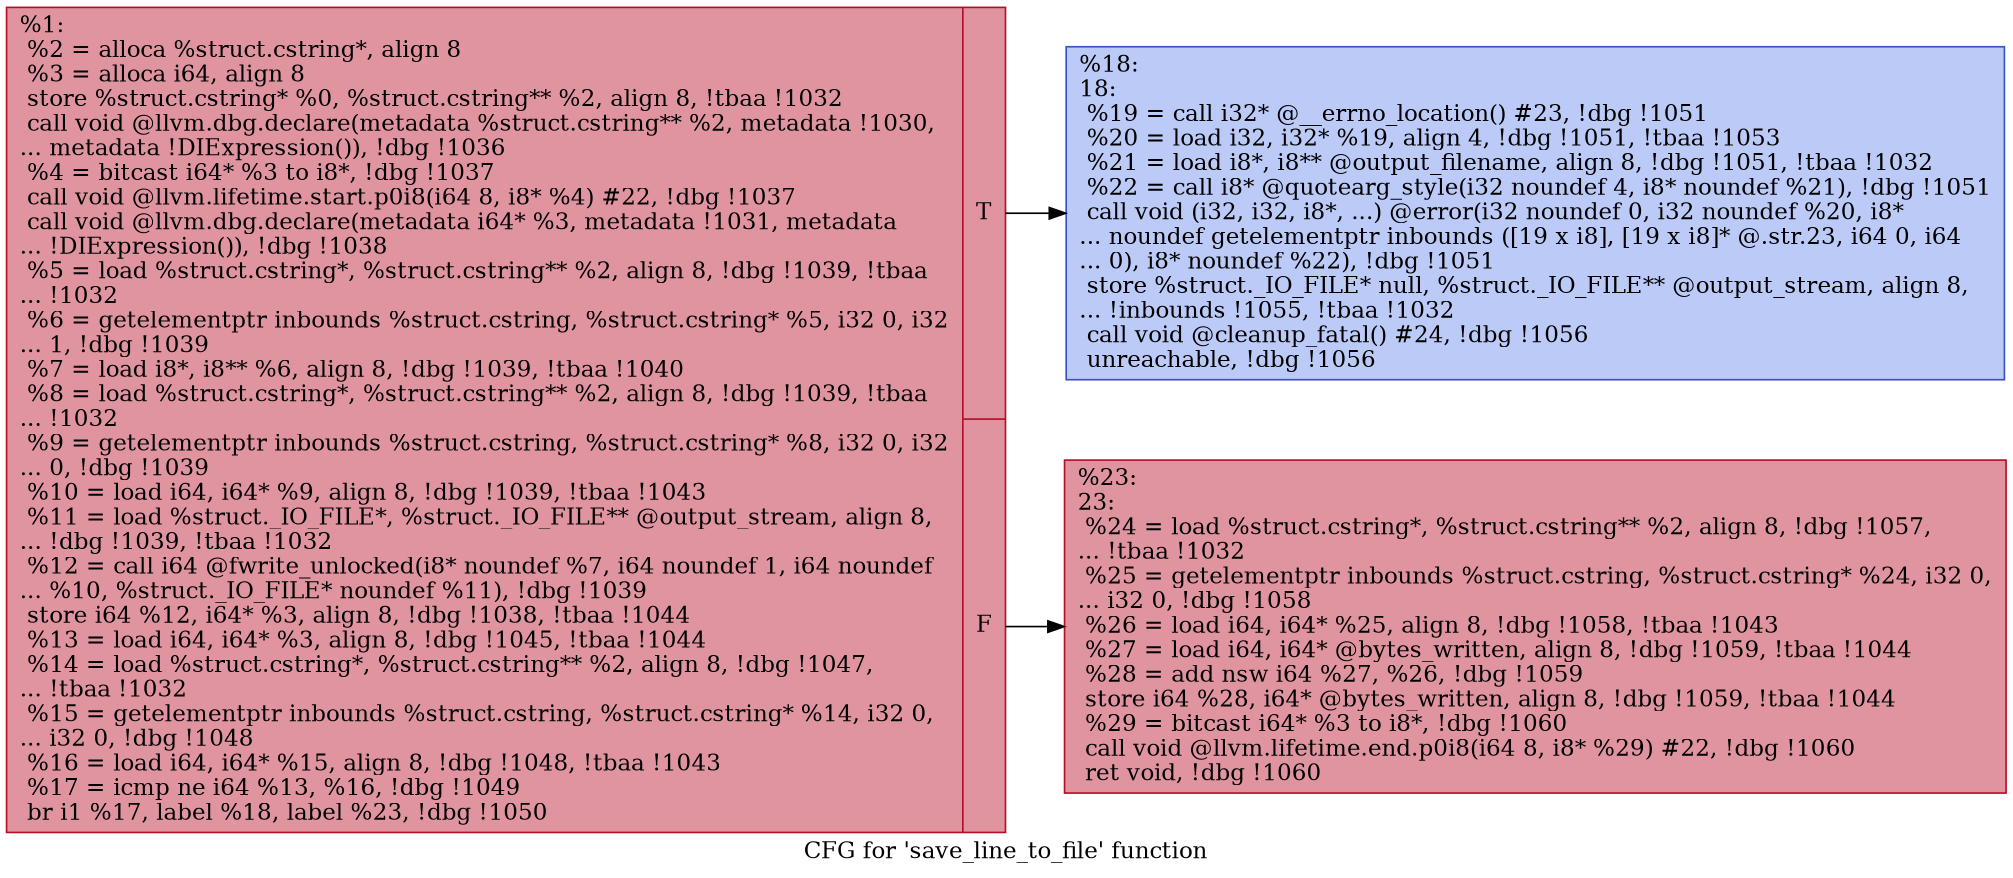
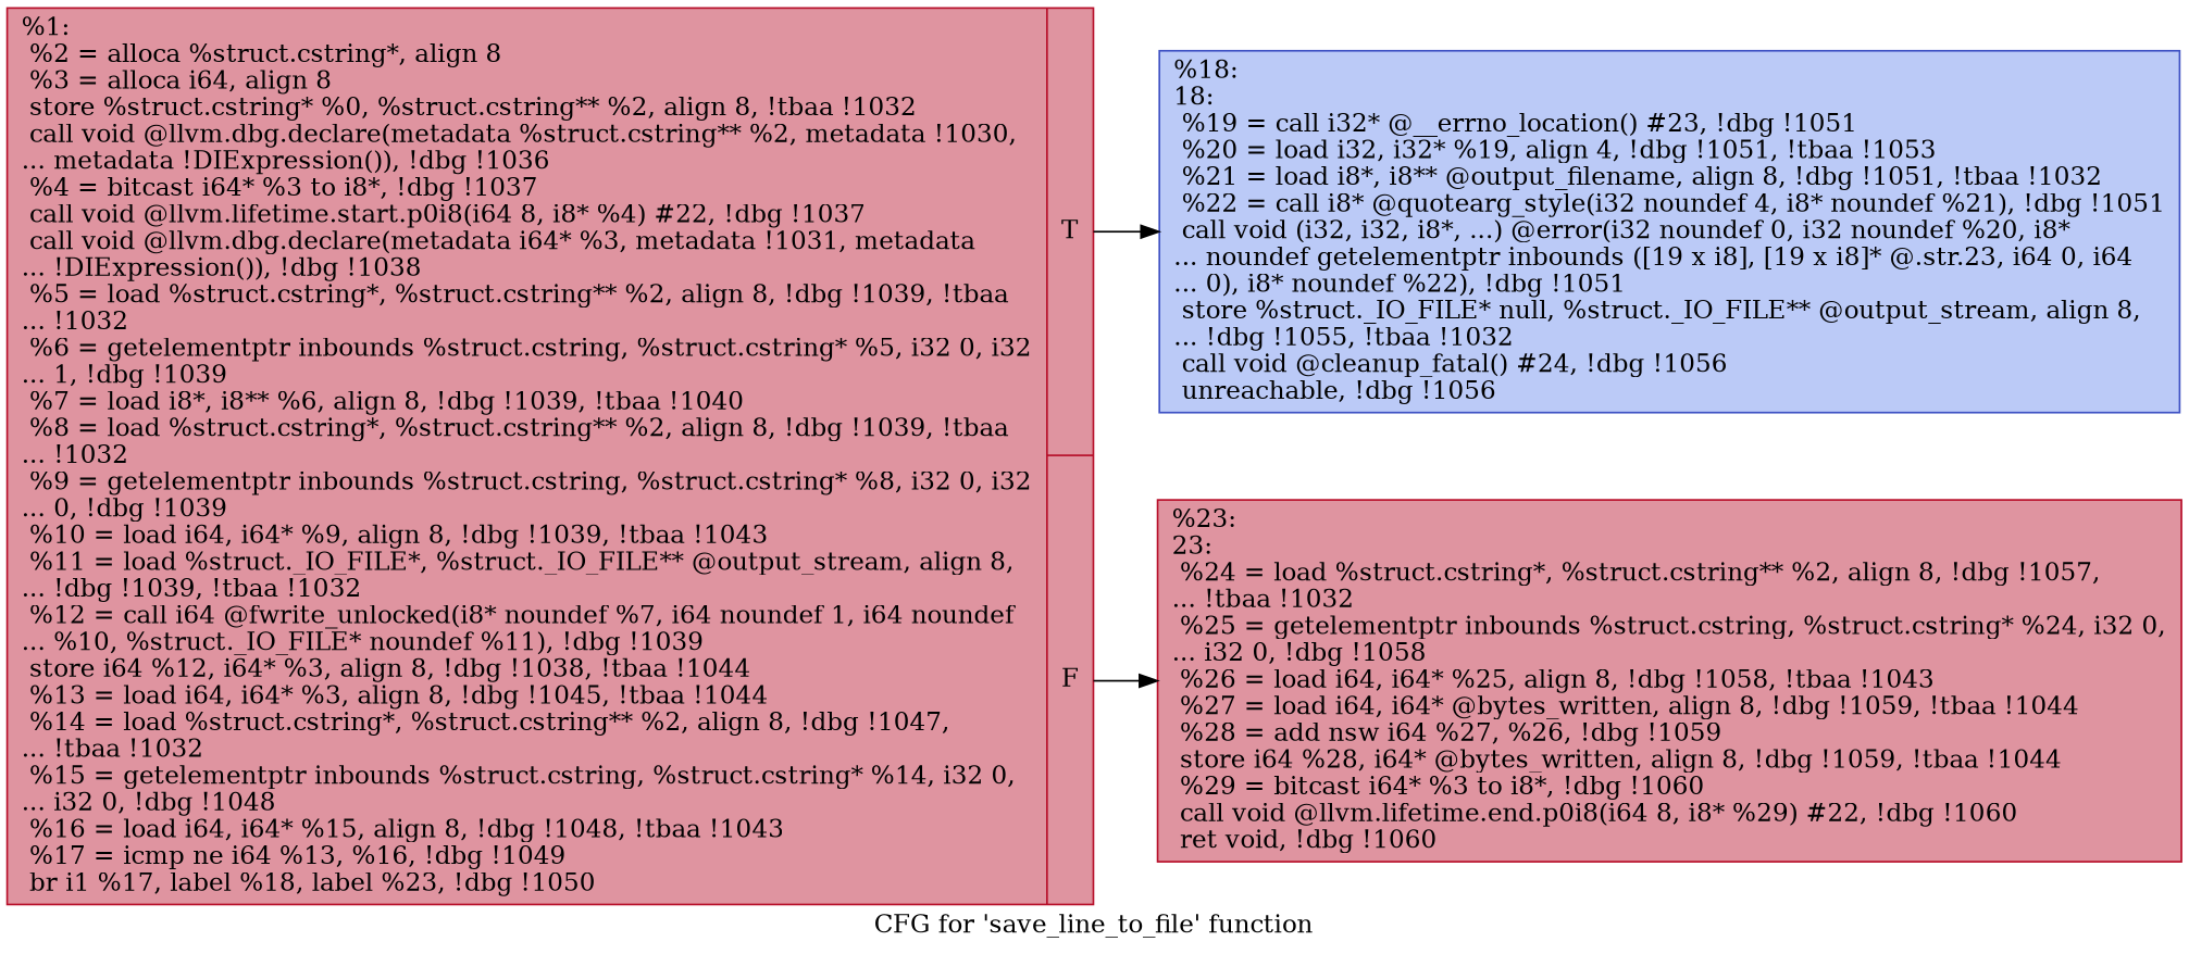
  digraph {
    label="CFG for 'save_line_to_file' function"
    rankdir=LR
    node [color="#b70d28ff" fillcolor="#b70d2870" shape=record style=filled]
    n1 [label="{%1:\l  %2 = alloca %struct.cstring*, align 8\l  %3 = alloca i64, align 8\l  store %struct.cstring* %0, %struct.cstring** %2, align 8, !tbaa !1032\l  call void @llvm.dbg.declare(metadata %struct.cstring** %2, metadata !1030,\l... metadata !DIExpression()), !dbg !1036\l  %4 = bitcast i64* %3 to i8*, !dbg !1037\l  call void @llvm.lifetime.start.p0i8(i64 8, i8* %4) #22, !dbg !1037\l  call void @llvm.dbg.declare(metadata i64* %3, metadata !1031, metadata\l... !DIExpression()), !dbg !1038\l  %5 = load %struct.cstring*, %struct.cstring** %2, align 8, !dbg !1039, !tbaa\l... !1032\l  %6 = getelementptr inbounds %struct.cstring, %struct.cstring* %5, i32 0, i32\l... 1, !dbg !1039\l  %7 = load i8*, i8** %6, align 8, !dbg !1039, !tbaa !1040\l  %8 = load %struct.cstring*, %struct.cstring** %2, align 8, !dbg !1039, !tbaa\l... !1032\l  %9 = getelementptr inbounds %struct.cstring, %struct.cstring* %8, i32 0, i32\l... 0, !dbg !1039\l  %10 = load i64, i64* %9, align 8, !dbg !1039, !tbaa !1043\l  %11 = load %struct._IO_FILE*, %struct._IO_FILE** @output_stream, align 8,\l... !dbg !1039, !tbaa !1032\l  %12 = call i64 @fwrite_unlocked(i8* noundef %7, i64 noundef 1, i64 noundef\l... %10, %struct._IO_FILE* noundef %11), !dbg !1039\l  store i64 %12, i64* %3, align 8, !dbg !1038, !tbaa !1044\l  %13 = load i64, i64* %3, align 8, !dbg !1045, !tbaa !1044\l  %14 = load %struct.cstring*, %struct.cstring** %2, align 8, !dbg !1047,\l... !tbaa !1032\l  %15 = getelementptr inbounds %struct.cstring, %struct.cstring* %14, i32 0,\l... i32 0, !dbg !1048\l  %16 = load i64, i64* %15, align 8, !dbg !1048, !tbaa !1043\l  %17 = icmp ne i64 %13, %16, !dbg !1049\l  br i1 %17, label %18, label %23, !dbg !1050\l|{<s0>T|<s1>F}}"]
-   n2 [color="#3d50c3ff" fillcolor="#6687ed70" label="{%18:\l18:                                               \l  %19 = call i32* @__errno_location() #23, !dbg !1051\l  %20 = load i32, i32* %19, align 4, !dbg !1051, !tbaa !1053\l  %21 = load i8*, i8** @output_filename, align 8, !dbg !1051, !tbaa !1032\l  %22 = call i8* @quotearg_style(i32 noundef 4, i8* noundef %21), !dbg !1051\l  call void (i32, i32, i8*, ...) @error(i32 noundef 0, i32 noundef %20, i8*\l... noundef getelementptr inbounds ([19 x i8], [19 x i8]* @.str.23, i64 0, i64\l... 0), i8* noundef %22), !dbg !1051\l  store %struct._IO_FILE* null, %struct._IO_FILE** @output_stream, align 8,\l... !inbounds !1055, !tbaa !1032\l  call void @cleanup_fatal() #24, !dbg !1056\l  unreachable, !dbg !1056\l}"]
+   n2 [color="#3d50c3ff" fillcolor="#6687ed70" label="{%18:\l18:                                               \l  %19 = call i32* @__errno_location() #23, !dbg !1051\l  %20 = load i32, i32* %19, align 4, !dbg !1051, !tbaa !1053\l  %21 = load i8*, i8** @output_filename, align 8, !dbg !1051, !tbaa !1032\l  %22 = call i8* @quotearg_style(i32 noundef 4, i8* noundef %21), !dbg !1051\l  call void (i32, i32, i8*, ...) @error(i32 noundef 0, i32 noundef %20, i8*\l... noundef getelementptr inbounds ([19 x i8], [19 x i8]* @.str.23, i64 0, i64\l... 0), i8* noundef %22), !dbg !1051\l  store %struct._IO_FILE* null, %struct._IO_FILE** @output_stream, align 8,\l... !dbg !1055, !tbaa !1032\l  call void @cleanup_fatal() #24, !dbg !1056\l  unreachable, !dbg !1056\l}"]
    n3 [label="{%23:\l23:                                               \l  %24 = load %struct.cstring*, %struct.cstring** %2, align 8, !dbg !1057,\l... !tbaa !1032\l  %25 = getelementptr inbounds %struct.cstring, %struct.cstring* %24, i32 0,\l... i32 0, !dbg !1058\l  %26 = load i64, i64* %25, align 8, !dbg !1058, !tbaa !1043\l  %27 = load i64, i64* @bytes_written, align 8, !dbg !1059, !tbaa !1044\l  %28 = add nsw i64 %27, %26, !dbg !1059\l  store i64 %28, i64* @bytes_written, align 8, !dbg !1059, !tbaa !1044\l  %29 = bitcast i64* %3 to i8*, !dbg !1060\l  call void @llvm.lifetime.end.p0i8(i64 8, i8* %29) #22, !dbg !1060\l  ret void, !dbg !1060\l}"]
    n1 -> n2 [tailport=s0]
    n1 -> n3 [tailport=s1]
  }
